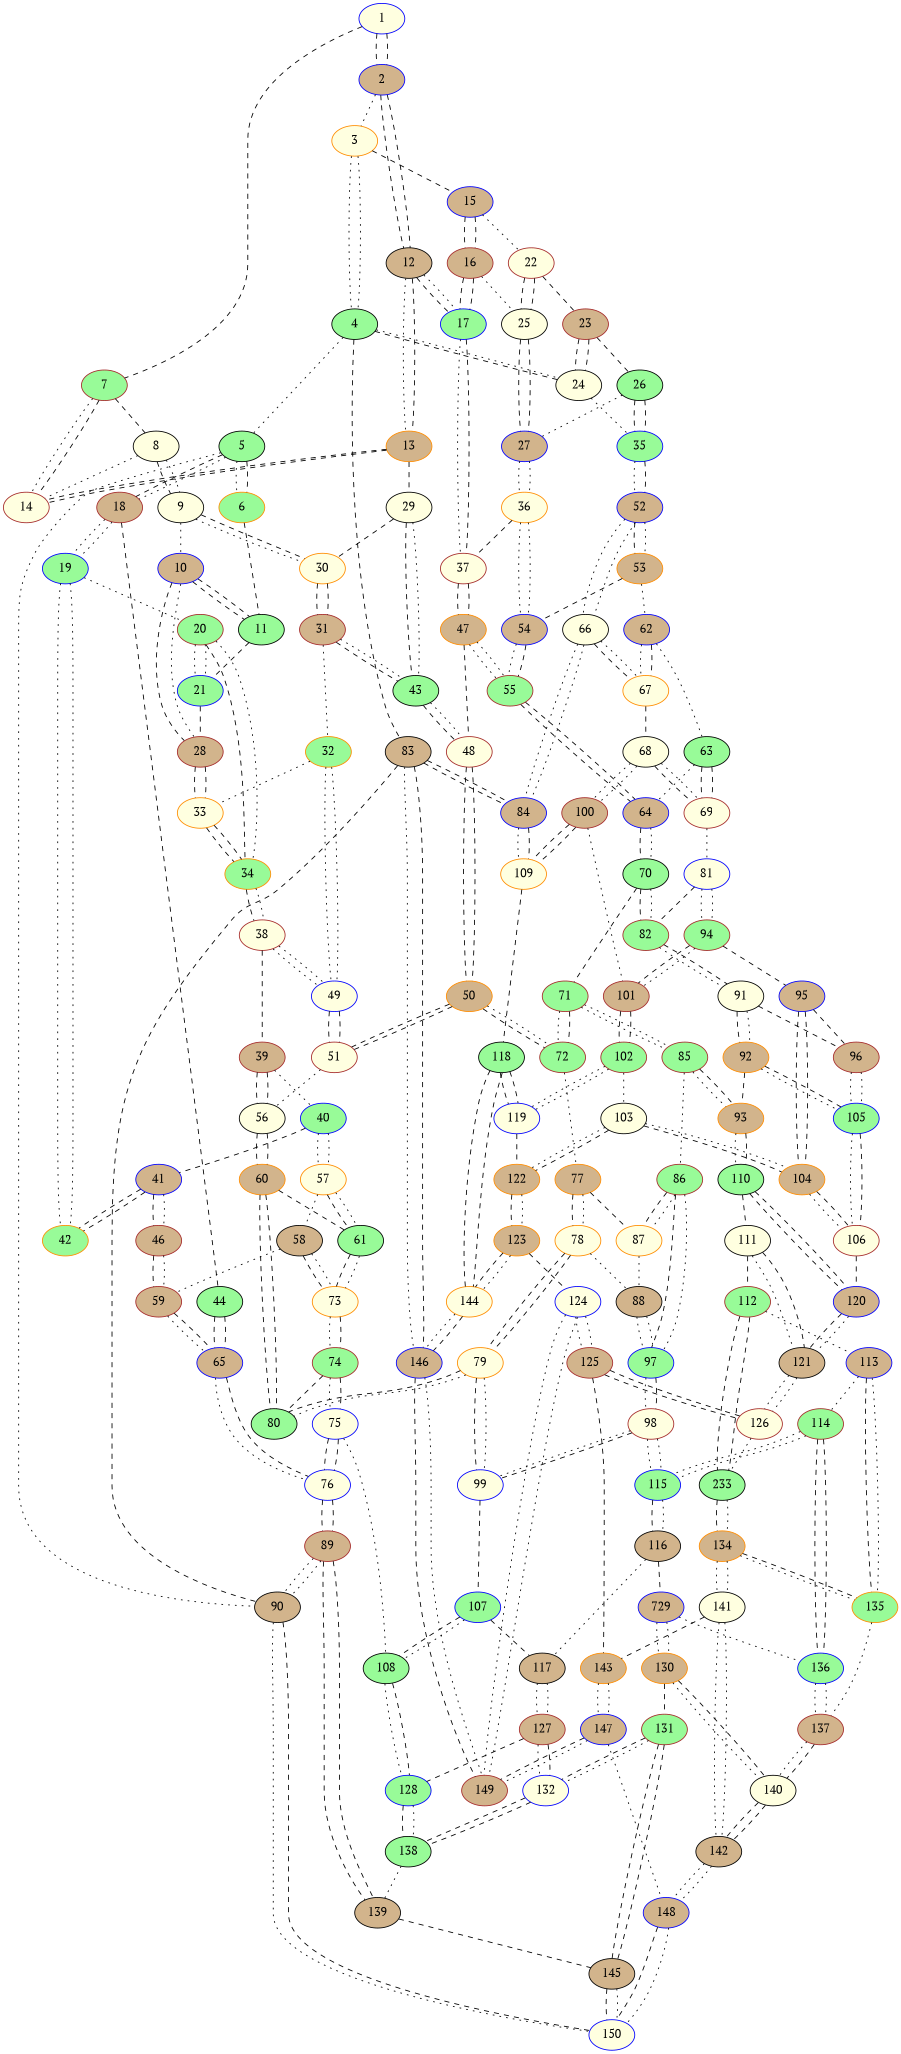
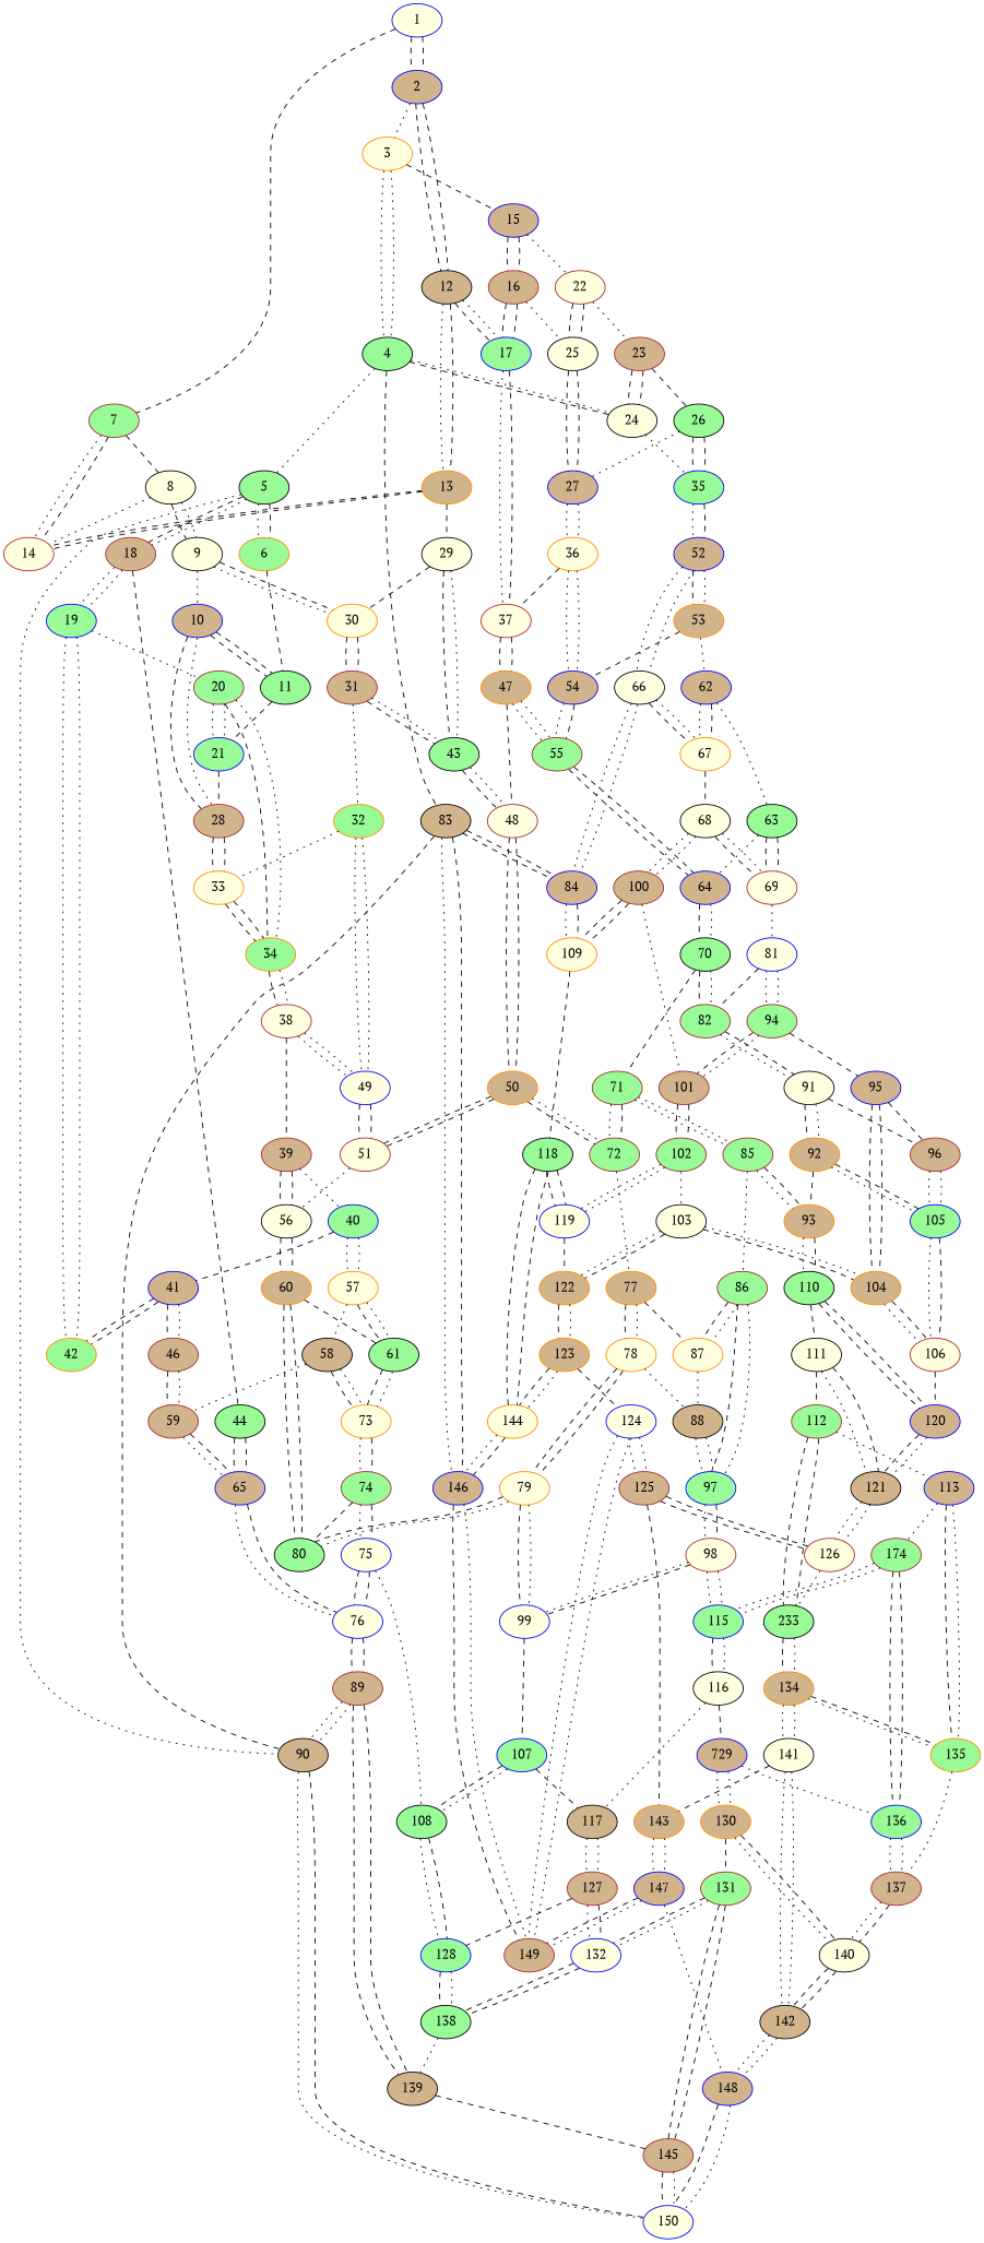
  graph {
    fontname="PT Serif"
    node [color=brown fillcolor=tan fontname="PT Serif" style=filled]
    edge [fontname="PT Serif" style=dashed]
    1 [color=blue fillcolor=lightyellow]
    2 [color=blue]
    7 [fillcolor=palegreen]
    3 [color=darkorange fillcolor=lightyellow]
    12 [color=black]
    8 [color=black fillcolor=lightyellow]
    14 [fillcolor=lightyellow]
    4 [color=black fillcolor=palegreen]
    15 [color=blue]
    13 [color=darkorange]
    17 [color=blue fillcolor=palegreen]
    5 [color=black fillcolor=palegreen]
    24 [color=black fillcolor=lightyellow]
    83 [color=black]
    16
    22 [fillcolor=lightyellow]
    6 [color=darkorange fillcolor=palegreen]
    18
    90 [color=black]
    35 [color=blue fillcolor=palegreen]
    84 [color=blue]
    146 [color=blue]
    11 [color=black fillcolor=palegreen]
    19 [color=blue fillcolor=palegreen]
    44 [color=black fillcolor=palegreen]
    150 [color=blue fillcolor=lightyellow]
    21 [color=blue fillcolor=palegreen]
    9 [color=black fillcolor=lightyellow]
    10 [color=blue]
    30 [color=darkorange fillcolor=lightyellow]
    28
    31
    33 [color=darkorange fillcolor=lightyellow]
    29 [color=black fillcolor=lightyellow]
    37 [fillcolor=lightyellow]
    43 [color=black fillcolor=palegreen]
    25 [color=black fillcolor=lightyellow]
    23
    27 [color=blue]
    47 [color=darkorange]
    20 [fillcolor=palegreen]
    42 [color=darkorange fillcolor=palegreen]
    65 [color=blue]
    34 [color=darkorange fillcolor=palegreen]
    38 [fillcolor=lightyellow]
    26 [color=black fillcolor=palegreen]
    52 [color=blue]
    36 [color=darkorange fillcolor=lightyellow]
    54 [color=blue]
    48 [fillcolor=lightyellow]
    32 [color=darkorange fillcolor=palegreen]
    49 [color=blue fillcolor=lightyellow]
    51 [fillcolor=lightyellow]
    39
    53 [color=darkorange]
    66 [color=black fillcolor=lightyellow]
    55 [fillcolor=palegreen]
    40 [color=blue fillcolor=palegreen]
    56 [color=black fillcolor=lightyellow]
    41 [color=blue]
    57 [color=darkorange fillcolor=lightyellow]
    60 [color=darkorange]
    46
    58 [color=black]
    61 [color=black fillcolor=palegreen]
    59
    50 [color=darkorange]
    76 [color=blue fillcolor=lightyellow]
    64 [color=blue]
    72 [fillcolor=palegreen]
    77 [color=darkorange]
    62 [color=blue]
    67 [color=darkorange fillcolor=lightyellow]
    63 [color=black fillcolor=palegreen]
    70 [color=black fillcolor=palegreen]
    80 [color=black fillcolor=palegreen]
    73 [color=darkorange fillcolor=lightyellow]
    74 [fillcolor=palegreen]
    69 [fillcolor=lightyellow]
    68 [color=black fillcolor=lightyellow]
    81 [color=blue fillcolor=lightyellow]
    71 [fillcolor=palegreen]
    82 [fillcolor=palegreen]
    89
    109 [color=darkorange fillcolor=lightyellow]
    100
    101
    94 [fillcolor=palegreen]
    85 [fillcolor=palegreen]
    91 [color=black fillcolor=lightyellow]
    86 [fillcolor=palegreen]
    93 [color=darkorange]
    78 [color=darkorange fillcolor=lightyellow]
    87 [color=darkorange fillcolor=lightyellow]
    75 [color=blue fillcolor=lightyellow]
    108 [color=black fillcolor=palegreen]
    128 [color=blue fillcolor=palegreen]
    139 [color=black]
    79 [color=darkorange fillcolor=lightyellow]
    88 [color=black]
    99 [color=blue fillcolor=lightyellow]
    97 [color=blue fillcolor=palegreen]
    107 [color=blue fillcolor=palegreen]
    95 [color=blue]
    92 [color=darkorange]
    96
    149
    118 [color=black fillcolor=palegreen]
    110 [color=black fillcolor=palegreen]
    98 [fillcolor=lightyellow]
-   145 [color=black]
+   145
    105 [color=blue fillcolor=palegreen]
    106 [fillcolor=lightyellow]
    120 [color=blue]
    111 [color=black fillcolor=lightyellow]
    104 [color=darkorange]
    102 [fillcolor=palegreen]
    115 [color=blue fillcolor=palegreen]
-   116 [color=black]
+   116 [color=black fillcolor=lightyellow]
    117 [color=black]
    103 [color=black fillcolor=lightyellow]
    119 [color=blue fillcolor=lightyellow]
    122 [color=darkorange]
    123 [color=darkorange]
    121 [color=black]
    127
    138 [color=black fillcolor=palegreen]
    144 [color=darkorange fillcolor=lightyellow]
    112 [fillcolor=palegreen]
    113 [color=blue]
    n131 [color=black fillcolor=palegreen label=233]
    126 [fillcolor=lightyellow]
-   114 [fillcolor=palegreen]
+   114 [fillcolor=palegreen label=174]
    135 [color=darkorange fillcolor=palegreen]
    134 [color=darkorange]
    136 [color=blue fillcolor=palegreen]
    137
    n138 [color=blue label=729]
    130 [color=darkorange]
    132 [color=blue fillcolor=lightyellow]
    124 [color=blue fillcolor=lightyellow]
    125
    143 [color=darkorange]
    147 [color=blue]
    131 [fillcolor=palegreen]
    140 [color=black fillcolor=lightyellow]
    142 [color=black]
    141 [color=black fillcolor=lightyellow]
    148 [color=blue]
    1 -- 2
    1 -- 2
    1 -- 7
    2 -- 3 [style=dotted]
    2 -- 12
    2 -- 12
    7 -- 8
    7 -- 14 [style=dotted]
    7 -- 14
    3 -- 4 [style=dotted]
    3 -- 4 [style=dotted]
    3 -- 15
    12 -- 13 [style=dotted]
    12 -- 13
    12 -- 17
    12 -- 17 [style=dotted]
    8 -- 14 [style=dotted]
    8 -- 9
    8 -- 9 [style=dotted]
    4 -- 5 [style=dotted]
    4 -- 24
    4 -- 24 [style=dotted]
    4 -- 83
    15 -- 16
    15 -- 16
    15 -- 22 [style=dotted]
    13 -- 14
    13 -- 14
    13 -- 29
    17 -- 37 [style=dotted]
    17 -- 37
    5 -- 6 [style=dotted]
    5 -- 6
    5 -- 18
    5 -- 18 [style=dotted]
    5 -- 90 [style=dotted]
    24 -- 35 [style=dotted]
    83 -- 90
    83 -- 84
    83 -- 84
    83 -- 146 [style=dotted]
    83 -- 146
    16 -- 17
    16 -- 17
    16 -- 25 [style=dotted]
    22 -- 25
    22 -- 25
-   22 -- 23
+   22 -- 23 [style=dotted]
    6 -- 11
    18 -- 19 [style=dotted]
    18 -- 19 [style=dotted]
    18 -- 44
    90 -- 150 [style=dotted]
    90 -- 150
    35 -- 52 [style=dotted]
    35 -- 52
    84 -- 109 [style=dotted]
    84 -- 109
    146 -- 149
    146 -- 149 [style=dotted]
    11 -- 21
    19 -- 20 [style=dotted]
    19 -- 42 [style=dotted]
    19 -- 42 [style=dotted]
    44 -- 65
    44 -- 65
    21 -- 28
    9 -- 10 [style=dotted]
    9 -- 30 [style=dotted]
    9 -- 30
    10 -- 11
    10 -- 11
    10 -- 28
    10 -- 28 [style=dotted]
    30 -- 31
    30 -- 31
    28 -- 33
    28 -- 33
    31 -- 43
    31 -- 43 [style=dotted]
    31 -- 32 [style=dotted]
    33 -- 34
    33 -- 34
    29 -- 30
    29 -- 43
    29 -- 43 [style=dotted]
    37 -- 47
    37 -- 47
    43 -- 48
    43 -- 48 [style=dotted]
    25 -- 27
    25 -- 27
    23 -- 24
    23 -- 24
    23 -- 26
    27 -- 36 [style=dotted]
    27 -- 36 [style=dotted]
    47 -- 48
    47 -- 55 [style=dotted]
    47 -- 55 [style=dotted]
    20 -- 21 [style=dotted]
    20 -- 21 [style=dotted]
    20 -- 34
    20 -- 34 [style=dotted]
    65 -- 76 [style=dotted]
    65 -- 76
    34 -- 38
    34 -- 38 [style=dotted]
    38 -- 49 [style=dotted]
    38 -- 49 [style=dotted]
    38 -- 39
    26 -- 35
    26 -- 35
    26 -- 27 [style=dotted]
    52 -- 53
    52 -- 53 [style=dotted]
    52 -- 66 [style=dotted]
    52 -- 66 [style=dotted]
    36 -- 37
    36 -- 54 [style=dotted]
    36 -- 54 [style=dotted]
    54 -- 55 [style=dotted]
    54 -- 55
    48 -- 50
    48 -- 50
    32 -- 33 [style=dotted]
    32 -- 49 [style=dotted]
    32 -- 49 [style=dotted]
    49 -- 51
    49 -- 51
    51 -- 56 [style=dotted]
    39 -- 40 [style=dotted]
    39 -- 56
    39 -- 56
    53 -- 54
    53 -- 62 [style=dotted]
    66 -- 84 [style=dotted]
    66 -- 84 [style=dotted]
    66 -- 67
    66 -- 67 [style=dotted]
    55 -- 64
    55 -- 64
    40 -- 41
    40 -- 57 [style=dotted]
    40 -- 57 [style=dotted]
    56 -- 60
    56 -- 60
    41 -- 42
    41 -- 42
    41 -- 46
    41 -- 46 [style=dotted]
    57 -- 58 [style=dotted]
    57 -- 61
    57 -- 61 [style=dotted]
    60 -- 61
    60 -- 80
    60 -- 80
    46 -- 59
    46 -- 59 [style=dotted]
    58 -- 59 [style=dotted]
    58 -- 73
    58 -- 73 [style=dotted]
    61 -- 73
    61 -- 73 [style=dotted]
    59 -- 65 [style=dotted]
    59 -- 65
    50 -- 51
    50 -- 51
    50 -- 72
    50 -- 72 [style=dotted]
    76 -- 89
    76 -- 89
    64 -- 70
    64 -- 70 [style=dotted]
    72 -- 77 [style=dotted]
    77 -- 78
    77 -- 78 [style=dotted]
    77 -- 87
    62 -- 67 [style=dotted]
    62 -- 67
    62 -- 63 [style=dotted]
    67 -- 68
    63 -- 64 [style=dotted]
    63 -- 69
    63 -- 69
    70 -- 71
    70 -- 82
    70 -- 82 [style=dotted]
    73 -- 74 [style=dotted]
    73 -- 74
    74 -- 80
    74 -- 75 [style=dotted]
    74 -- 75
    69 -- 81 [style=dotted]
    68 -- 69
    68 -- 69 [style=dotted]
    68 -- 100 [style=dotted]
    68 -- 100 [style=dotted]
    81 -- 82
    81 -- 94 [style=dotted]
    81 -- 94 [style=dotted]
    71 -- 72 [style=dotted]
    71 -- 72
    71 -- 85 [style=dotted]
    71 -- 85 [style=dotted]
    82 -- 91 [style=dotted]
    82 -- 91
    89 -- 90 [style=dotted]
    89 -- 90 [style=dotted]
    89 -- 139
    89 -- 139
    109 -- 118
    100 -- 109
    100 -- 109
    100 -- 101 [style=dotted]
    101 -- 102
    101 -- 102
    94 -- 101
    94 -- 101 [style=dotted]
    94 -- 95
    85 -- 86 [style=dotted]
    85 -- 93 [style=dotted]
    85 -- 93
    91 -- 92
    91 -- 92 [style=dotted]
    91 -- 96
    86 -- 87
    86 -- 87 [style=dotted]
    86 -- 97
    86 -- 97 [style=dotted]
    93 -- 110 [style=dotted]
    93 -- 110
    78 -- 79
    78 -- 79
    78 -- 88 [style=dotted]
    87 -- 88 [style=dotted]
    75 -- 76
    75 -- 76
    75 -- 108 [style=dotted]
    108 -- 128 [style=dotted]
    108 -- 128
    128 -- 138
    128 -- 138 [style=dotted]
    139 -- 145
    79 -- 80
    79 -- 80 [style=dotted]
    79 -- 99
    79 -- 99 [style=dotted]
    88 -- 97 [style=dotted]
    88 -- 97 [style=dotted]
    99 -- 107
    97 -- 98 [style=dotted]
    97 -- 98
    107 -- 108
    107 -- 108 [style=dotted]
    107 -- 117
    95 -- 96
    95 -- 104
    95 -- 104
    92 -- 93
    92 -- 105 [style=dotted]
    92 -- 105
    96 -- 105 [style=dotted]
    96 -- 105 [style=dotted]
    118 -- 119
    118 -- 119
    118 -- 144
    118 -- 144
    110 -- 120
    110 -- 120
    110 -- 111
    98 -- 99 [style=dotted]
    98 -- 99
    98 -- 115 [style=dotted]
    98 -- 115 [style=dotted]
    145 -- 150
    145 -- 150 [style=dotted]
    105 -- 106 [style=dotted]
    105 -- 106
    106 -- 120
    120 -- 121
    120 -- 121 [style=dotted]
    111 -- 121 [style=dotted]
    111 -- 121
    111 -- 112
    104 -- 106 [style=dotted]
    104 -- 106
    102 -- 103 [style=dotted]
    102 -- 119 [style=dotted]
    102 -- 119 [style=dotted]
    115 -- 116
    115 -- 116 [style=dotted]
    116 -- 117 [style=dotted]
    116 -- n138
    117 -- 127 [style=dotted]
    117 -- 127 [style=dotted]
    103 -- 104
    103 -- 104 [style=dotted]
    103 -- 122 [style=dotted]
    103 -- 122
    119 -- 122
    122 -- 123
    122 -- 123 [style=dotted]
    123 -- 144
    123 -- 144 [style=dotted]
    123 -- 124
    121 -- 126 [style=dotted]
    121 -- 126 [style=dotted]
    127 -- 128
    127 -- 132 [style=dotted]
    127 -- 132
    138 -- 139 [style=dotted]
    144 -- 146 [style=dotted]
    144 -- 146
    112 -- 113 [style=dotted]
    112 -- n131
    112 -- n131
    113 -- 114 [style=dotted]
    113 -- 135
    113 -- 135 [style=dotted]
    n131 -- 134
    n131 -- 134 [style=dotted]
    126 -- n131 [style=dotted]
    114 -- 115 [style=dotted]
    114 -- 115 [style=dotted]
    114 -- 136
    114 -- 136
    135 -- 137 [style=dotted]
    134 -- 135 [style=dotted]
    134 -- 135
    134 -- 141 [style=dotted]
    134 -- 141 [style=dotted]
    136 -- 137 [style=dotted]
    136 -- 137 [style=dotted]
    137 -- 140 [style=dotted]
    137 -- 140
    n138 -- 136 [style=dotted]
    n138 -- 130 [style=dotted]
    n138 -- 130 [style=dotted]
    130 -- 131
    130 -- 140 [style=dotted]
    130 -- 140
    132 -- 138
    132 -- 138
    124 -- 149 [style=dotted]
    124 -- 149 [style=dotted]
    124 -- 125 [style=dotted]
    124 -- 125 [style=dotted]
    125 -- 126
    125 -- 126
    125 -- 143
    143 -- 147 [style=dotted]
    143 -- 147 [style=dotted]
    147 -- 149
    147 -- 149 [style=dotted]
    147 -- 148 [style=dotted]
    131 -- 145
    131 -- 145
    131 -- 132
    131 -- 132 [style=dotted]
    140 -- 142
    140 -- 142
    142 -- 148 [style=dotted]
    142 -- 148 [style=dotted]
    141 -- 143
    141 -- 142 [style=dotted]
    141 -- 142 [style=dotted]
    148 -- 150
    148 -- 150 [style=dotted]
  }
